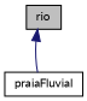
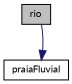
  digraph {
    fontname=Lato
    node [color=black fontname=Lato fontsize=10 shape=record style=filled]
    n1 [fillcolor=grey75 fontcolor=black height=0.2 label=rio width=0.4]
    n2 [fillcolor=white height=0.2 label=praiaFluvial width=0.4]
-   n1 -> n2 [color=midnightblue dir=back fontname=Lato fontsize=10 labelfontname=Helvetica labelfontsize=10 style=solid]
+   n2 -> n1 [color=midnightblue dir=back fontname=Lato fontsize=10 labelfontname=Helvetica labelfontsize=10 style=solid]
  }
